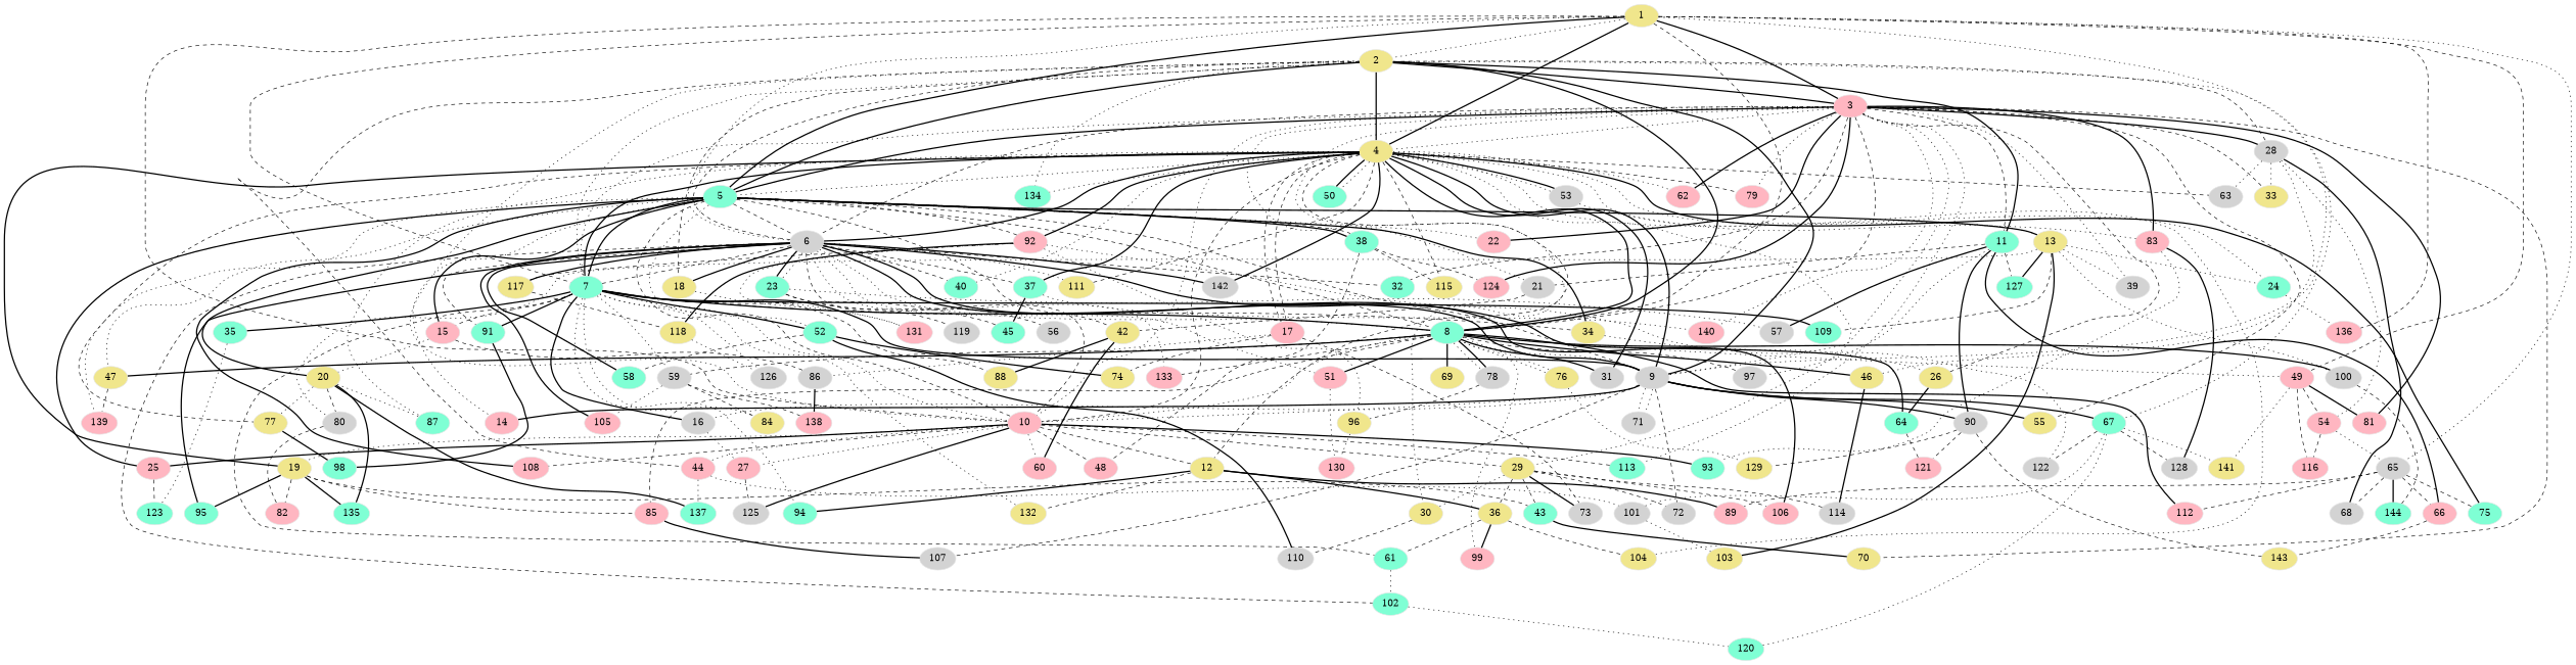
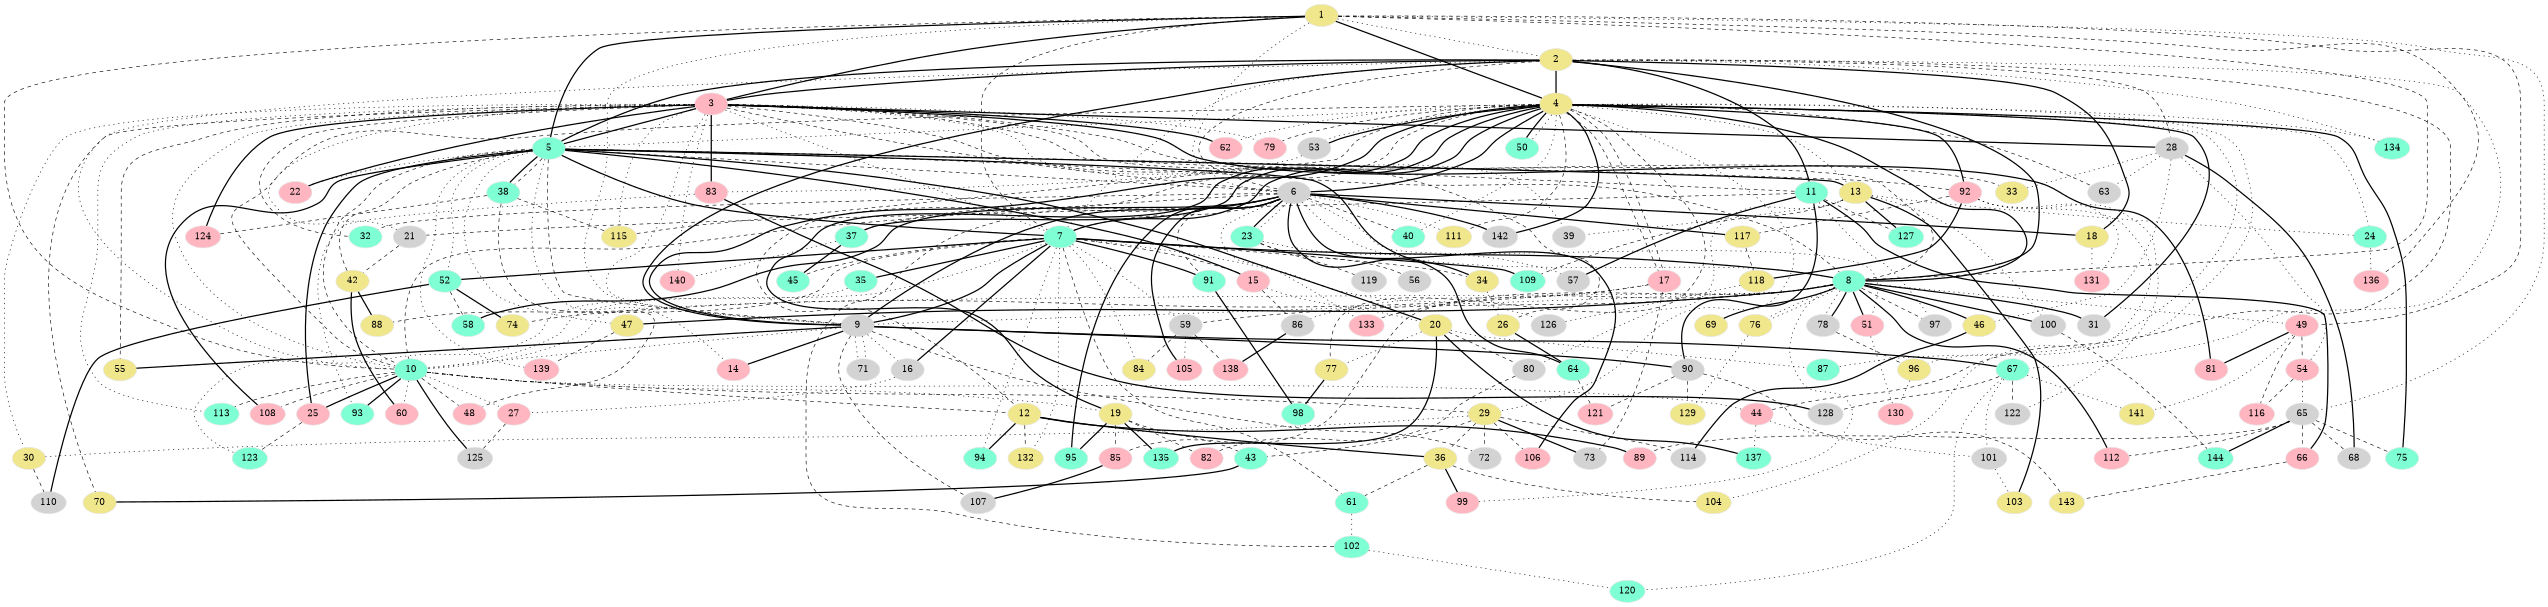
  graph {
    node [color=gray90 fillcolor=lightpink style=filled]
    edge [style=dashed]
    1 [fillcolor=khaki]
    2 [fillcolor=khaki]
    3
    4 [fillcolor=khaki]
    5 [fillcolor=aquamarine]
    6 [fillcolor=lightgrey]
    7 [fillcolor=aquamarine]
    8 [fillcolor=aquamarine]
    9 [fillcolor=lightgrey]
-   10
+   10 [fillcolor=aquamarine]
    49
    65 [fillcolor=lightgrey]
    136
    11 [fillcolor=aquamarine]
    18 [fillcolor=khaki]
    28 [fillcolor=lightgrey]
    44
    67 [fillcolor=aquamarine]
    134 [fillcolor=aquamarine]
    21 [fillcolor=lightgrey]
    22
    26 [fillcolor=khaki]
    30 [fillcolor=khaki]
    32 [fillcolor=aquamarine]
    33 [fillcolor=khaki]
    39 [fillcolor=lightgrey]
    55 [fillcolor=khaki]
    62
    70 [fillcolor=khaki]
    79
    81
    83
    113 [fillcolor=aquamarine]
    124
    140
    12 [fillcolor=khaki]
    13 [fillcolor=khaki]
    17
    19 [fillcolor=khaki]
    24 [fillcolor=aquamarine]
    29 [fillcolor=khaki]
    31 [fillcolor=lightgrey]
    37 [fillcolor=aquamarine]
    40 [fillcolor=aquamarine]
    50 [fillcolor=aquamarine]
    53 [fillcolor=lightgrey]
    63 [fillcolor=lightgrey]
    75 [fillcolor=aquamarine]
    77 [fillcolor=khaki]
    87 [fillcolor=aquamarine]
    92
    104 [fillcolor=khaki]
    111 [fillcolor=khaki]
    115 [fillcolor=khaki]
    142 [fillcolor=lightgrey]
    14
    15
    20 [fillcolor=khaki]
    25
    34 [fillcolor=khaki]
    38 [fillcolor=aquamarine]
    42 [fillcolor=khaki]
    47 [fillcolor=khaki]
    52 [fillcolor=aquamarine]
    108
    139
    23 [fillcolor=aquamarine]
    51
    58 [fillcolor=aquamarine]
    64 [fillcolor=aquamarine]
    91 [fillcolor=aquamarine]
    95 [fillcolor=aquamarine]
    102 [fillcolor=aquamarine]
    105
    106
    117 [fillcolor=khaki]
    133
    16 [fillcolor=lightgrey]
    35 [fillcolor=aquamarine]
    45 [fillcolor=aquamarine]
    59 [fillcolor=lightgrey]
    61 [fillcolor=aquamarine]
    84 [fillcolor=khaki]
    88 [fillcolor=khaki]
    94 [fillcolor=aquamarine]
    109 [fillcolor=aquamarine]
    126 [fillcolor=lightgrey]
    132 [fillcolor=khaki]
    46 [fillcolor=khaki]
    69 [fillcolor=khaki]
    76 [fillcolor=khaki]
    78 [fillcolor=lightgrey]
    85
    97 [fillcolor=lightgrey]
    99
    100 [fillcolor=lightgrey]
    112
    71 [fillcolor=lightgrey]
    72 [fillcolor=lightgrey]
    90 [fillcolor=lightgrey]
    107 [fillcolor=lightgrey]
    27
    48
    60
    93 [fillcolor=aquamarine]
    125 [fillcolor=lightgrey]
    54
    116
    141 [fillcolor=khaki]
    66
    89
    68 [fillcolor=lightgrey]
    144 [fillcolor=aquamarine]
    57 [fillcolor=lightgrey]
    127 [fillcolor=aquamarine]
    131
    137 [fillcolor=aquamarine]
    101 [fillcolor=lightgrey]
    120 [fillcolor=aquamarine]
    122 [fillcolor=lightgrey]
    128 [fillcolor=lightgrey]
    110 [fillcolor=lightgrey]
    36 [fillcolor=khaki]
    80 [fillcolor=lightgrey]
    103 [fillcolor=khaki]
    86 [fillcolor=lightgrey]
    73 [fillcolor=lightgrey]
    74 [fillcolor=khaki]
    43 [fillcolor=aquamarine]
    82
    135 [fillcolor=aquamarine]
    114 [fillcolor=lightgrey]
    98 [fillcolor=aquamarine]
    96 [fillcolor=khaki]
    118 [fillcolor=khaki]
    123 [fillcolor=aquamarine]
    119 [fillcolor=lightgrey]
    56 [fillcolor=lightgrey]
    130
    121
    138
    129 [fillcolor=khaki]
    143 [fillcolor=khaki]
    1 -- 2 [style=dotted]
    1 -- 3 [style=bold]
    1 -- 4 [style=bold]
    1 -- 5 [style=bold]
    1 -- 6 [style=dotted]
    1 -- 7
    1 -- 8
    1 -- 9 [style=dotted]
    1 -- 10
    1 -- 49
    1 -- 65 [style=dotted]
    1 -- 136
    2 -- 3 [style=bold]
    2 -- 4 [style=bold]
    2 -- 5 [style=bold]
    2 -- 6
    2 -- 7 [style=dotted]
    2 -- 8 [style=bold]
    2 -- 9 [style=bold]
    2 -- 10 [style=dotted]
    2 -- 11 [style=bold]
-   2 -- 18
+   2 -- 18 [style=bold]
    2 -- 28
    2 -- 44
    2 -- 67 [style=dotted]
    2 -- 134 [style=dotted]
-   3 -- 4 [style=dotted]
+   3 -- 115 [style=dotted]
    3 -- 5 [style=bold]
    3 -- 6
    3 -- 7 [style=dotted]
    3 -- 8
    3 -- 9 [style=dotted]
    3 -- 10 [style=dotted]
    3 -- 11
    3 -- 28 [style=bold]
    3 -- 21 [style=dotted]
    3 -- 22 [style=bold]
    3 -- 26
    3 -- 30 [style=dotted]
    3 -- 32
    3 -- 33
    3 -- 39 [style=dotted]
    3 -- 55
    3 -- 62 [style=bold]
    3 -- 70
    3 -- 79 [style=dotted]
    3 -- 81 [style=bold]
    3 -- 83 [style=bold]
    3 -- 113 [style=dotted]
    3 -- 124 [style=bold]
    3 -- 140 [style=dotted]
    4 -- 5 [style=dotted]
    4 -- 6 [style=bold]
    4 -- 7 [style=bold]
    4 -- 8 [style=bold]
    4 -- 9 [style=bold]
    4 -- 10
    4 -- 134 [style=dotted]
    4 -- 62 [style=dotted]
    4 -- 79
    4 -- 12
    4 -- 13 [style=dotted]
    4 -- 17
    4 -- 17
    4 -- 19 [style=bold]
    4 -- 24 [style=dotted]
    4 -- 29 [style=dotted]
    4 -- 31 [style=bold]
    4 -- 37 [style=bold]
    4 -- 40 [style=dotted]
    4 -- 50 [style=bold]
    4 -- 50 [style=dotted]
    4 -- 53 [style=dotted]
    4 -- 53 [style=bold]
    4 -- 63
    4 -- 75 [style=bold]
    4 -- 77
    4 -- 87 [style=dotted]
    4 -- 92 [style=bold]
    4 -- 104 [style=dotted]
    4 -- 111
    4 -- 115
    4 -- 142 [style=bold]
    5 -- 6
    5 -- 7 [style=bold]
    5 -- 8
    5 -- 9
    5 -- 10
    5 -- 22 [style=dotted]
    5 -- 13 [style=bold]
    5 -- 92
    5 -- 14 [style=dotted]
    5 -- 15 [style=bold]
    5 -- 20 [style=bold]
    5 -- 25 [style=bold]
    5 -- 34 [style=bold]
    5 -- 38 [style=bold]
    5 -- 38
    5 -- 42
    5 -- 47 [style=dotted]
    5 -- 52 [style=dotted]
    5 -- 108 [style=bold]
    5 -- 139 [style=dotted]
    6 -- 7
    6 -- 8 [style=dotted]
    6 -- 9 [style=bold]
    6 -- 10
    6 -- 18 [style=bold]
    6 -- 32
    6 -- 37
    6 -- 40
    6 -- 111 [style=dotted]
    6 -- 142 [style=bold]
    6 -- 23 [style=bold]
    6 -- 23 [style=dotted]
    6 -- 51 [style=dotted]
    6 -- 58 [style=bold]
    6 -- 64 [style=bold]
    6 -- 91
    6 -- 95 [style=bold]
    6 -- 102
    6 -- 105 [style=bold]
    6 -- 106 [style=bold]
    6 -- 117 [style=bold]
    6 -- 133 [style=dotted]
    7 -- 8 [style=bold]
    7 -- 9 [style=bold]
    7 -- 10 [style=dotted]
    7 -- 15
    7 -- 34
    7 -- 52 [style=bold]
    7 -- 91 [style=bold]
    7 -- 16 [style=bold]
    7 -- 35 [style=bold]
    7 -- 45
    7 -- 59 [style=dotted]
    7 -- 61
    7 -- 84 [style=dotted]
    7 -- 88
    7 -- 94 [style=dotted]
    7 -- 109 [style=bold]
    7 -- 126 [style=dotted]
    7 -- 132 [style=dotted]
    8 -- 9 [style=dotted]
    8 -- 10 [style=dotted]
    8 -- 49 [style=dotted]
    8 -- 31 [style=bold]
    8 -- 47 [style=bold]
    8 -- 51 [style=bold]
    8 -- 133
    8 -- 59
    8 -- 46 [style=bold]
    8 -- 69 [style=bold]
    8 -- 76 [style=dotted]
    8 -- 76 [style=dotted]
    8 -- 78 [style=dotted]
    8 -- 78 [style=bold]
    8 -- 85
    8 -- 97
    8 -- 99 [style=dotted]
    8 -- 100 [style=bold]
    8 -- 112 [style=bold]
    9 -- 10 [style=dotted]
    9 -- 67 [style=bold]
    9 -- 55 [style=bold]
    9 -- 14 [style=bold]
    9 -- 16 [style=dotted]
    9 -- 71 [style=dotted]
    9 -- 71 [style=dotted]
    9 -- 72
    9 -- 90 [style=bold]
    9 -- 107
    10 -- 44 [style=dotted]
    10 -- 113
    10 -- 12
    10 -- 19 [style=dotted]
    10 -- 29
    10 -- 25 [style=bold]
    10 -- 108
    10 -- 27 [style=dotted]
    10 -- 48
    10 -- 60 [style=dotted]
    10 -- 93 [style=bold]
    10 -- 125 [style=bold]
    49 -- 81 [style=bold]
    49 -- 54
    49 -- 116
    49 -- 141 [style=dotted]
    65 -- 75
    65 -- 112
    65 -- 66
    65 -- 89
    65 -- 68
    65 -- 144 [style=bold]
    11 -- 21
    11 -- 97 [style=dotted]
    11 -- 90 [style=bold]
    11 -- 66 [style=bold]
    11 -- 57 [style=bold]
    11 -- 127
    18 -- 131 [style=dotted]
    28 -- 33 [style=dotted]
    28 -- 63 [style=dotted]
    28 -- 46 [style=dotted]
    28 -- 54 [style=dotted]
    28 -- 68 [style=bold]
    44 -- 137 [style=dotted]
    44 -- 101 [style=dotted]
    67 -- 141 [style=dotted]
    67 -- 101 [style=dotted]
    67 -- 120 [style=dotted]
    67 -- 122
    67 -- 128
    21 -- 42
    26 -- 64 [style=bold]
    30 -- 110
    83 -- 93 [style=dotted]
    83 -- 128 [style=bold]
    12 -- 94 [style=bold]
    12 -- 132
    12 -- 89 [style=bold]
    12 -- 36 [style=bold]
    13 -- 39 [style=dotted]
    13 -- 24 [style=dotted]
    13 -- 109
    13 -- 100 [style=dotted]
    13 -- 127 [style=bold]
    13 -- 80 [style=dotted]
    13 -- 103 [style=bold]
    17 -- 86 [style=dotted]
    17 -- 73
    17 -- 74
    19 -- 95 [style=bold]
    19 -- 85
    19 -- 43
    19 -- 82
    19 -- 135 [style=bold]
    24 -- 136 [style=dotted]
    29 -- 30 [style=dotted]
    29 -- 106
    29 -- 72
    29 -- 36
    29 -- 73 [style=bold]
    29 -- 43
    29 -- 114
    37 -- 140 [style=dotted]
    37 -- 45 [style=bold]
    53 -- 83 [style=dotted]
    77 -- 98 [style=bold]
    92 -- 117
    92 -- 131 [style=dotted]
    92 -- 122 [style=dotted]
    92 -- 96 [style=dotted]
    92 -- 118 [style=bold]
    15 -- 20 [style=dotted]
    15 -- 86
    20 -- 77 [style=dotted]
    20 -- 87 [style=dotted]
    20 -- 137 [style=bold]
    20 -- 80
    20 -- 135 [style=bold]
    25 -- 123
    34 -- 26 [style=dotted]
    38 -- 124
    38 -- 115
    38 -- 48
    42 -- 88 [style=bold]
    42 -- 60 [style=bold]
    47 -- 139
    52 -- 58
    52 -- 110 [style=bold]
    52 -- 74 [style=bold]
    23 -- 57 [style=dotted]
    23 -- 119
    23 -- 56
    51 -- 130 [style=dotted]
    64 -- 121
    91 -- 98 [style=bold]
    102 -- 120 [style=dotted]
    117 -- 118
    16 -- 27 [style=dotted]
    35 -- 123 [style=dotted]
    59 -- 105 [style=dotted]
    59 -- 84
    59 -- 138
    61 -- 102 [style=dotted]
    46 -- 114 [style=bold]
    76 -- 129 [style=dotted]
    78 -- 96
    85 -- 107 [style=bold]
    100 -- 144
    90 -- 121
    90 -- 129
    90 -- 143
    27 -- 125
    54 -- 65 [style=dotted]
    54 -- 116
    66 -- 143
    101 -- 103 [style=dotted]
    36 -- 104
    36 -- 61
    36 -- 99 [style=bold]
    80 -- 82
    86 -- 138 [style=bold]
    43 -- 70 [style=bold]
    96 -- 130 [style=dotted]
    118 -- 126 [style=dotted]
  }
